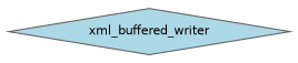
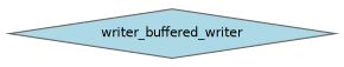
  digraph {
    rankdir=LR
-   n1 [color=grey40 fillcolor=lightblue fontname=Helvetica fontsize=10 height=0.2 label=xml_buffered_writer shape=diamond style=filled width=0.4]
+   n1 [color=grey40 fillcolor=lightblue fontname=Helvetica fontsize=10 height=0.2 label=writer_buffered_writer shape=diamond style=filled width=0.4]
  }
